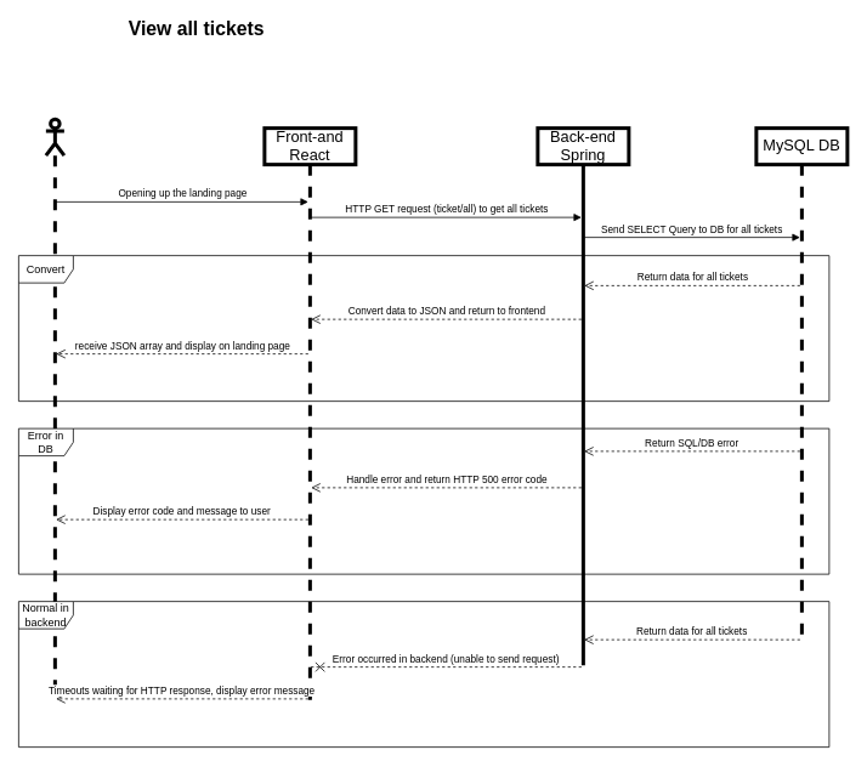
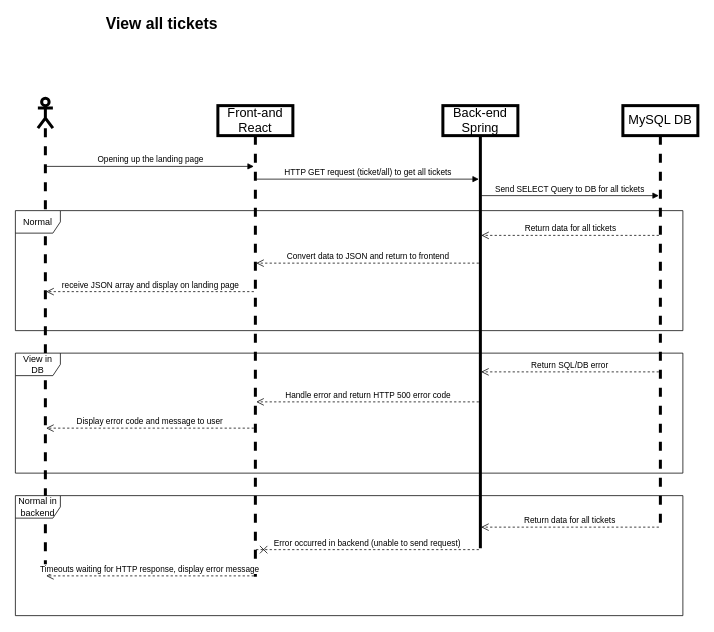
  <mxCell id="0" />
  <mxCell id="1" parent="0" />
  <mxCell id="2" value="Front-and React" style="shape=umlLifeline;perimeter=lifelinePerimeter;whiteSpace=wrap;html=1;container=1;collapsible=0;recursiveResize=0;outlineConnect=0;strokeWidth=4;fillColor=none;fontSize=17;" vertex="1" parent="1"><mxGeometry x="290" y="140" width="100" height="630" as="geometry" /></mxCell>
  <mxCell id="3" value="Back-end Spring" style="shape=umlLifeline;perimeter=lifelinePerimeter;whiteSpace=wrap;html=1;container=1;collapsible=0;recursiveResize=0;outlineConnect=0;lifelineDashed=0;strokeWidth=4;fillColor=none;fontSize=17;" vertex="1" parent="1"><mxGeometry x="590" y="140" width="100" height="590" as="geometry" /></mxCell>
  <mxCell id="4" value="" style="shape=umlLifeline;participant=umlActor;perimeter=lifelinePerimeter;whiteSpace=wrap;html=1;container=1;collapsible=0;recursiveResize=0;verticalAlign=top;spacingTop=36;outlineConnect=0;strokeColor=#000000;strokeWidth=4;fillColor=none;fontSize=17;" vertex="1" parent="1"><mxGeometry x="50" y="130" width="20" height="630" as="geometry" /></mxCell>
  <mxCell id="5" value="MySQL DB" style="shape=umlLifeline;perimeter=lifelinePerimeter;whiteSpace=wrap;html=1;container=1;collapsible=0;recursiveResize=0;outlineConnect=0;strokeColor=#000000;strokeWidth=4;fillColor=none;fontSize=17;" vertex="1" parent="1"><mxGeometry x="830" y="140" width="100" height="560" as="geometry" /></mxCell>
  <mxCell id="6" value="Opening up the landing page" style="html=1;verticalAlign=bottom;endArrow=block;" edge="1" parent="1" source="4"><mxGeometry width="80" relative="1" as="geometry"><mxPoint x="121.31" y="221" as="sourcePoint" /><mxPoint x="338" y="221" as="targetPoint" /></mxGeometry></mxCell>
  <mxCell id="7" value="Send SELECT Query to DB for all tickets" style="html=1;verticalAlign=bottom;endArrow=block;" edge="1" parent="1" target="5"><mxGeometry width="80" relative="1" as="geometry"><mxPoint x="641.31" y="260" as="sourcePoint" /><mxPoint x="928" y="260" as="targetPoint" /></mxGeometry></mxCell>
  <mxCell id="8" value="&lt;font style=&quot;font-size: 21px&quot;&gt;&lt;b&gt;View all tickets&lt;/b&gt;&lt;/font&gt;" style="text;html=1;align=center;verticalAlign=middle;resizable=0;points=[];autosize=1;" vertex="1" parent="1"><mxGeometry x="135" y="20" width="160" height="20" as="geometry" /></mxCell>
  <mxCell id="9" value="Return data for all tickets" style="html=1;verticalAlign=bottom;endArrow=open;dashed=1;endSize=8;" edge="1" parent="1"><mxGeometry relative="1" as="geometry"><mxPoint x="878" y="313" as="sourcePoint" /><mxPoint x="641.167" y="313" as="targetPoint" /></mxGeometry></mxCell>
  <mxCell id="10" value="Convert data to JSON and return to frontend" style="html=1;verticalAlign=bottom;endArrow=open;dashed=1;endSize=8;" edge="1" parent="1"><mxGeometry relative="1" as="geometry"><mxPoint x="638" y="350" as="sourcePoint" /><mxPoint x="341.167" y="350" as="targetPoint" /></mxGeometry></mxCell>
  <mxCell id="11" value="HTTP GET request (ticket/all) to get all tickets" style="html=1;verticalAlign=bottom;endArrow=block;" edge="1" parent="1"><mxGeometry x="660" y="219" width="80" as="geometry"><mxPoint x="341.31" y="238" as="sourcePoint" /><mxPoint x="638" y="238" as="targetPoint" /></mxGeometry></mxCell>
  <mxCell id="12" value="receive JSON array and display on landing page" style="html=1;verticalAlign=bottom;endArrow=open;dashed=1;endSize=8;" edge="1" parent="1"><mxGeometry relative="1" as="geometry"><mxPoint x="338" y="388" as="sourcePoint" /><mxPoint x="61.167" y="388" as="targetPoint" /></mxGeometry></mxCell>
  <mxCell id="13" value="Return SQL/DB error" style="html=1;verticalAlign=bottom;endArrow=open;dashed=1;endSize=8;" edge="1" parent="1"><mxGeometry relative="1" as="geometry"><mxPoint x="878" y="495" as="sourcePoint" /><mxPoint x="641" y="495" as="targetPoint" /></mxGeometry></mxCell>
  <mxCell id="14" value="Handle error and return HTTP 500 error code" style="html=1;verticalAlign=bottom;endArrow=open;dashed=1;endSize=8;" edge="1" parent="1"><mxGeometry relative="1" as="geometry"><mxPoint x="638" y="535" as="sourcePoint" /><mxPoint x="341.167" y="535" as="targetPoint" /></mxGeometry></mxCell>
  <mxCell id="15" value="Display error code and message to user" style="html=1;verticalAlign=bottom;endArrow=open;dashed=1;endSize=8;" edge="1" parent="1"><mxGeometry relative="1" as="geometry"><mxPoint x="338" y="570" as="sourcePoint" /><mxPoint x="61" y="570" as="targetPoint" /></mxGeometry></mxCell>
  <mxCell id="16" value="Return data for all tickets" style="html=1;verticalAlign=bottom;endArrow=open;dashed=1;endSize=8;" edge="1" parent="1"><mxGeometry relative="1" as="geometry"><mxPoint x="878" y="702" as="sourcePoint" /><mxPoint x="641" y="702" as="targetPoint" /></mxGeometry></mxCell>
  <mxCell id="17" value="Error occurred in backend (unable to send request)" style="html=1;verticalAlign=bottom;endArrow=cross;dashed=1;endSize=8;endFill=0;" edge="1" parent="1"><mxGeometry relative="1" as="geometry"><mxPoint x="638" y="732" as="sourcePoint" /><mxPoint x="341" y="732" as="targetPoint" /></mxGeometry></mxCell>
  <mxCell id="18" value="Timeouts waiting for HTTP response, display error message" style="html=1;verticalAlign=bottom;endArrow=open;dashed=1;endSize=8;" edge="1" parent="1"><mxGeometry relative="1" as="geometry"><mxPoint x="338" y="767" as="sourcePoint" /><mxPoint x="61" y="767" as="targetPoint" /></mxGeometry></mxCell>
- <mxCell id="19" value="Convert" style="shape=umlFrame;whiteSpace=wrap;html=1;" vertex="1" parent="1"><mxGeometry x="20" y="280" width="890" height="160" as="geometry" /></mxCell>
- <mxCell id="20" value="Error in DB" style="shape=umlFrame;whiteSpace=wrap;html=1;" vertex="1" parent="1"><mxGeometry x="20" y="470" width="890" height="160" as="geometry" /></mxCell>
+ <mxCell id="19" value="Normal" style="shape=umlFrame;whiteSpace=wrap;html=1;" vertex="1" parent="1"><mxGeometry x="20" y="280" width="890" height="160" as="geometry" /></mxCell>
+ <mxCell id="20" value="View in DB" style="shape=umlFrame;whiteSpace=wrap;html=1;" vertex="1" parent="1"><mxGeometry x="20" y="470" width="890" height="160" as="geometry" /></mxCell>
  <mxCell id="21" value="Normal in backend" style="shape=umlFrame;whiteSpace=wrap;html=1;" vertex="1" parent="1"><mxGeometry x="20" y="660" width="890" height="160" as="geometry" /></mxCell>
